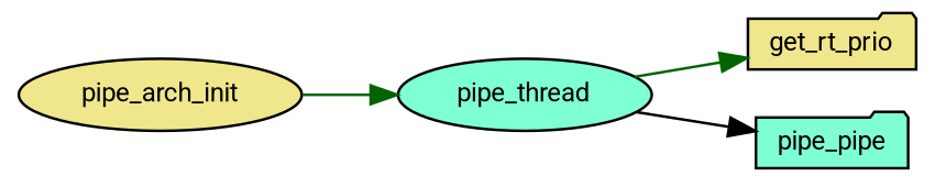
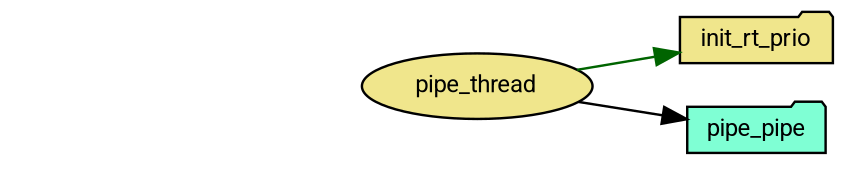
  digraph {
    fontname=Roboto
    rankdir=LR
    node [color=black fillcolor=khaki fontname=Roboto fontsize=10 shape=ellipse style=filled]
    edge [color=darkgreen fontname=Roboto fontsize=10 labelfontname=FreeSans labelfontsize=10 style=solid]
-   n1 [fontcolor=black height=0.2 label=pipe_arch_init width=0.4]
-   n2 [fillcolor=aquamarine height=0.2 label=pipe_thread width=0.4]
-   n3 [height=0.2 label=get_rt_prio shape=folder width=0.4]
+   n2 [height=0.2 label=pipe_thread width=0.4]
+   n3 [height=0.2 label=init_rt_prio shape=folder width=0.4]
    n4 [fillcolor=aquamarine height=0.2 label=pipe_pipe shape=folder width=0.4]
-   n1 -> n2
    n2 -> n3
    n2 -> n4 [color=black]
  }
